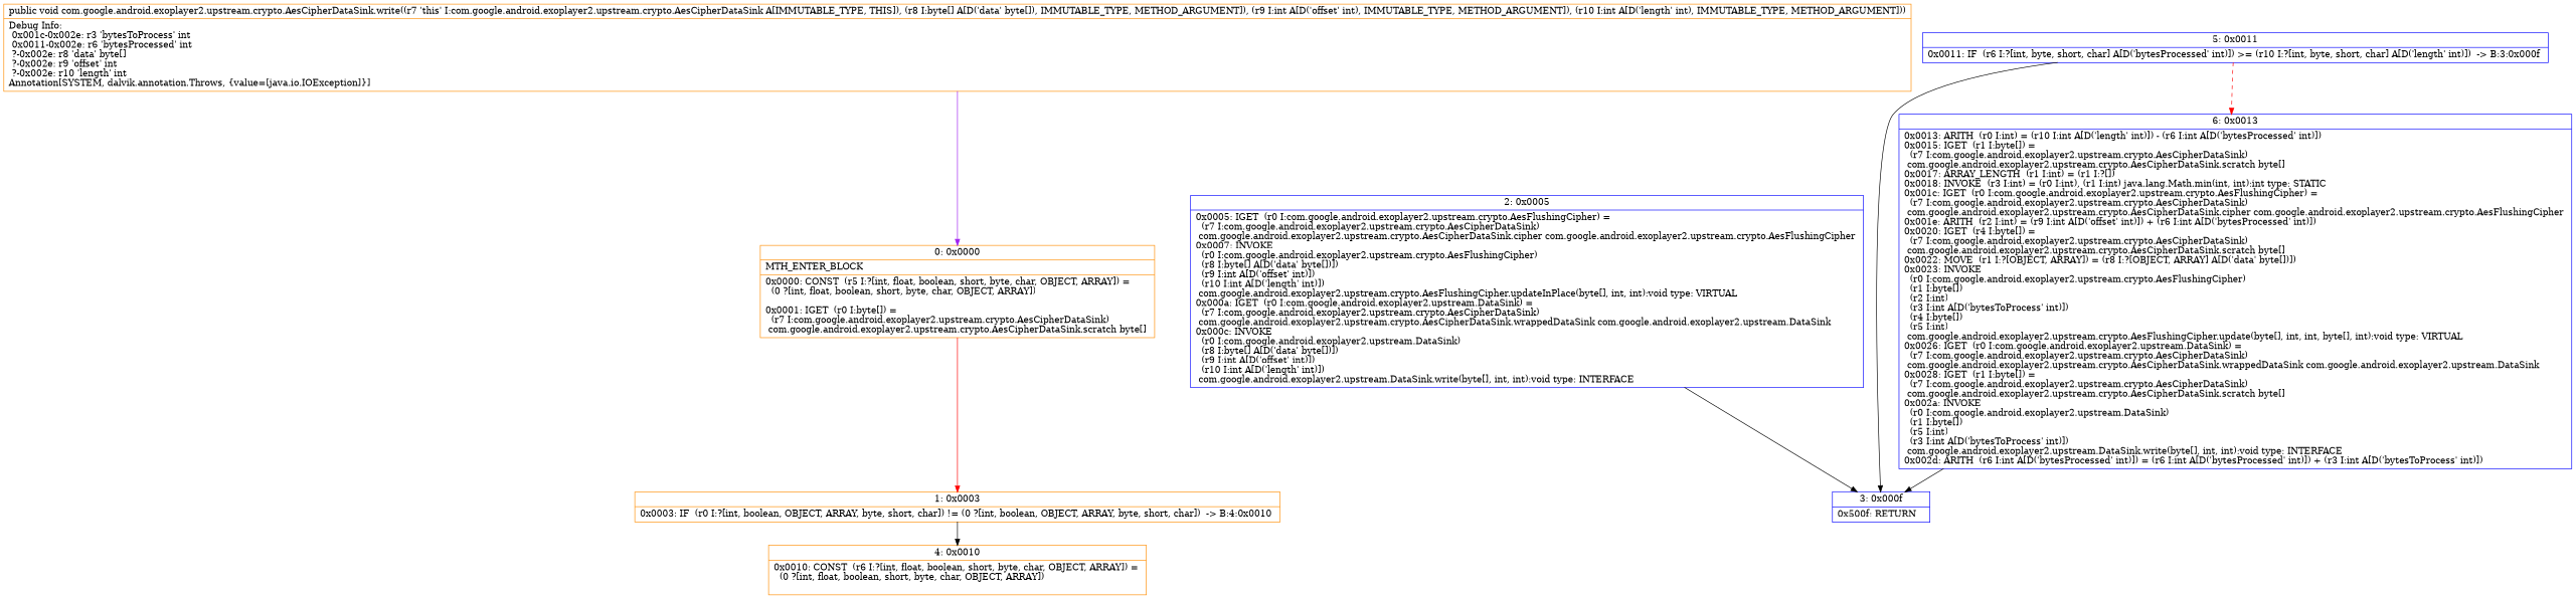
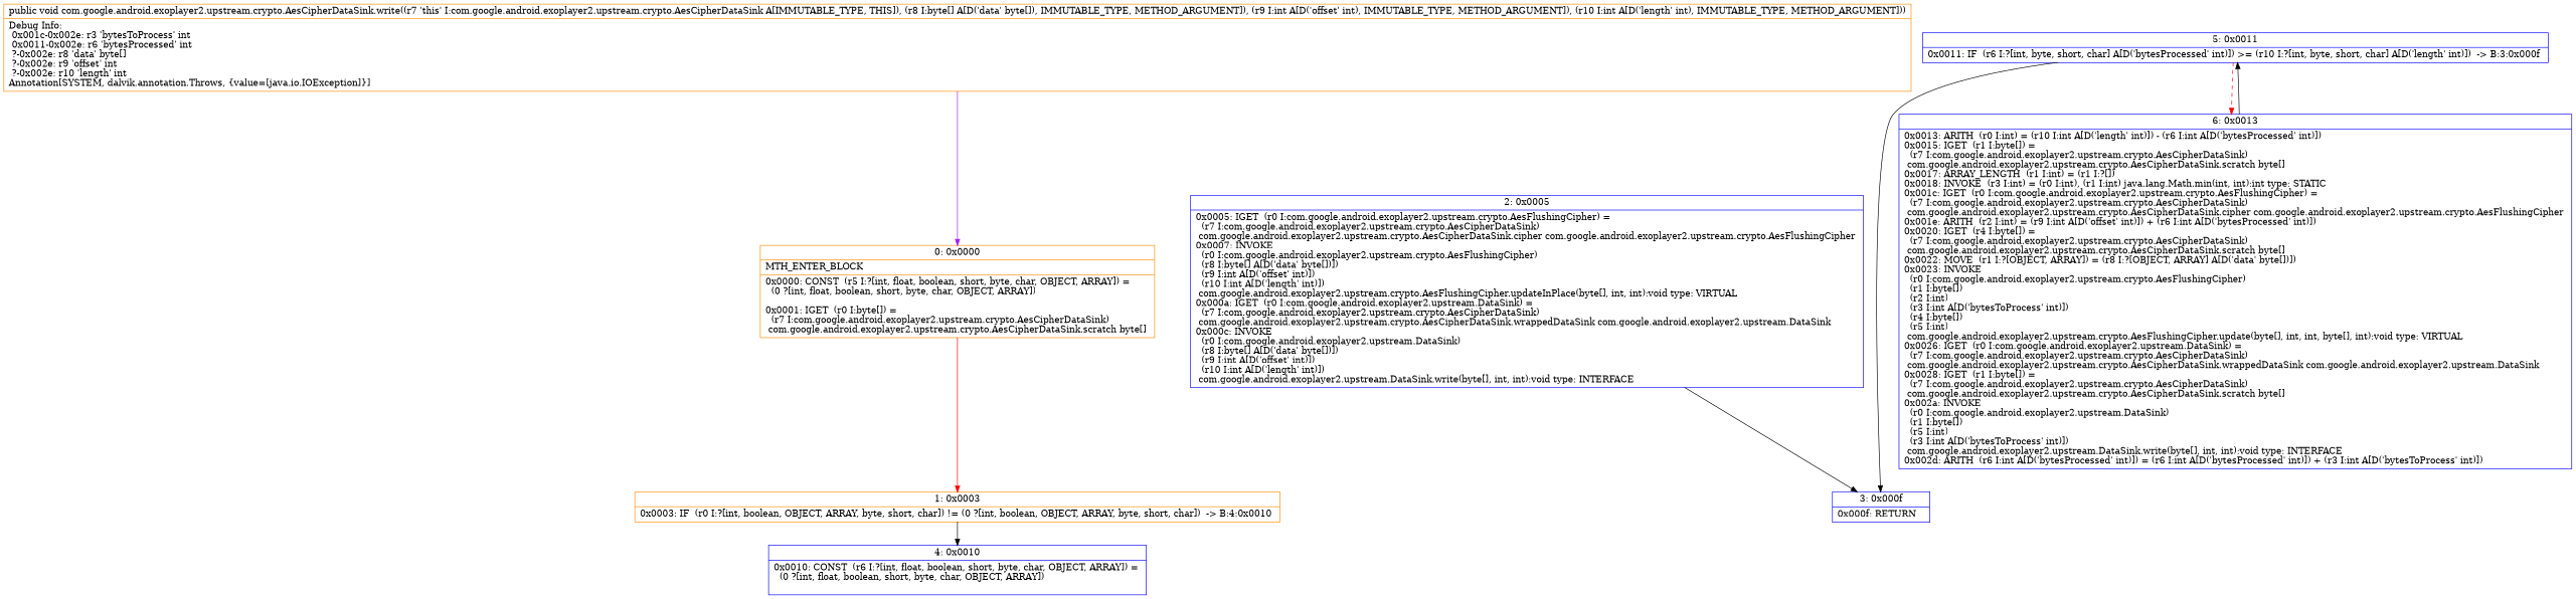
  digraph {
    node [color=blue shape=record]
    edge [color=black]
    n1 [color=darkorange label="{0\:\ 0x0000|MTH_ENTER_BLOCK\l|0x0000: CONST  (r5 I:?[int, float, boolean, short, byte, char, OBJECT, ARRAY]) = \l  (0 ?[int, float, boolean, short, byte, char, OBJECT, ARRAY])\l \l0x0001: IGET  (r0 I:byte[]) = \l  (r7 I:com.google.android.exoplayer2.upstream.crypto.AesCipherDataSink)\l com.google.android.exoplayer2.upstream.crypto.AesCipherDataSink.scratch byte[] \l}"]
    n2 [color=darkorange label="{1\:\ 0x0003|0x0003: IF  (r0 I:?[int, boolean, OBJECT, ARRAY, byte, short, char]) != (0 ?[int, boolean, OBJECT, ARRAY, byte, short, char])  \-\> B:4:0x0010 \l}"]
-   n3 [color=darkorange label="{4\:\ 0x0010|0x0010: CONST  (r6 I:?[int, float, boolean, short, byte, char, OBJECT, ARRAY]) = \l  (0 ?[int, float, boolean, short, byte, char, OBJECT, ARRAY])\l \l}"]
+   n3 [label="{4\:\ 0x0010|0x0010: CONST  (r6 I:?[int, float, boolean, short, byte, char, OBJECT, ARRAY]) = \l  (0 ?[int, float, boolean, short, byte, char, OBJECT, ARRAY])\l \l}"]
    n4 [label="{2\:\ 0x0005|0x0005: IGET  (r0 I:com.google.android.exoplayer2.upstream.crypto.AesFlushingCipher) = \l  (r7 I:com.google.android.exoplayer2.upstream.crypto.AesCipherDataSink)\l com.google.android.exoplayer2.upstream.crypto.AesCipherDataSink.cipher com.google.android.exoplayer2.upstream.crypto.AesFlushingCipher \l0x0007: INVOKE  \l  (r0 I:com.google.android.exoplayer2.upstream.crypto.AesFlushingCipher)\l  (r8 I:byte[] A[D('data' byte[])])\l  (r9 I:int A[D('offset' int)])\l  (r10 I:int A[D('length' int)])\l com.google.android.exoplayer2.upstream.crypto.AesFlushingCipher.updateInPlace(byte[], int, int):void type: VIRTUAL \l0x000a: IGET  (r0 I:com.google.android.exoplayer2.upstream.DataSink) = \l  (r7 I:com.google.android.exoplayer2.upstream.crypto.AesCipherDataSink)\l com.google.android.exoplayer2.upstream.crypto.AesCipherDataSink.wrappedDataSink com.google.android.exoplayer2.upstream.DataSink \l0x000c: INVOKE  \l  (r0 I:com.google.android.exoplayer2.upstream.DataSink)\l  (r8 I:byte[] A[D('data' byte[])])\l  (r9 I:int A[D('offset' int)])\l  (r10 I:int A[D('length' int)])\l com.google.android.exoplayer2.upstream.DataSink.write(byte[], int, int):void type: INTERFACE \l}"]
-   n5 [label="{3\:\ 0x000f|0x500f: RETURN   \l}"]
+   n5 [label="{3\:\ 0x000f|0x000f: RETURN   \l}"]
    n6 [label="{5\:\ 0x0011|0x0011: IF  (r6 I:?[int, byte, short, char] A[D('bytesProcessed' int)]) \>= (r10 I:?[int, byte, short, char] A[D('length' int)])  \-\> B:3:0x000f \l}"]
    n7 [label="{6\:\ 0x0013|0x0013: ARITH  (r0 I:int) = (r10 I:int A[D('length' int)]) \- (r6 I:int A[D('bytesProcessed' int)]) \l0x0015: IGET  (r1 I:byte[]) = \l  (r7 I:com.google.android.exoplayer2.upstream.crypto.AesCipherDataSink)\l com.google.android.exoplayer2.upstream.crypto.AesCipherDataSink.scratch byte[] \l0x0017: ARRAY_LENGTH  (r1 I:int) = (r1 I:?[]) \l0x0018: INVOKE  (r3 I:int) = (r0 I:int), (r1 I:int) java.lang.Math.min(int, int):int type: STATIC \l0x001c: IGET  (r0 I:com.google.android.exoplayer2.upstream.crypto.AesFlushingCipher) = \l  (r7 I:com.google.android.exoplayer2.upstream.crypto.AesCipherDataSink)\l com.google.android.exoplayer2.upstream.crypto.AesCipherDataSink.cipher com.google.android.exoplayer2.upstream.crypto.AesFlushingCipher \l0x001e: ARITH  (r2 I:int) = (r9 I:int A[D('offset' int)]) + (r6 I:int A[D('bytesProcessed' int)]) \l0x0020: IGET  (r4 I:byte[]) = \l  (r7 I:com.google.android.exoplayer2.upstream.crypto.AesCipherDataSink)\l com.google.android.exoplayer2.upstream.crypto.AesCipherDataSink.scratch byte[] \l0x0022: MOVE  (r1 I:?[OBJECT, ARRAY]) = (r8 I:?[OBJECT, ARRAY] A[D('data' byte[])]) \l0x0023: INVOKE  \l  (r0 I:com.google.android.exoplayer2.upstream.crypto.AesFlushingCipher)\l  (r1 I:byte[])\l  (r2 I:int)\l  (r3 I:int A[D('bytesToProcess' int)])\l  (r4 I:byte[])\l  (r5 I:int)\l com.google.android.exoplayer2.upstream.crypto.AesFlushingCipher.update(byte[], int, int, byte[], int):void type: VIRTUAL \l0x0026: IGET  (r0 I:com.google.android.exoplayer2.upstream.DataSink) = \l  (r7 I:com.google.android.exoplayer2.upstream.crypto.AesCipherDataSink)\l com.google.android.exoplayer2.upstream.crypto.AesCipherDataSink.wrappedDataSink com.google.android.exoplayer2.upstream.DataSink \l0x0028: IGET  (r1 I:byte[]) = \l  (r7 I:com.google.android.exoplayer2.upstream.crypto.AesCipherDataSink)\l com.google.android.exoplayer2.upstream.crypto.AesCipherDataSink.scratch byte[] \l0x002a: INVOKE  \l  (r0 I:com.google.android.exoplayer2.upstream.DataSink)\l  (r1 I:byte[])\l  (r5 I:int)\l  (r3 I:int A[D('bytesToProcess' int)])\l com.google.android.exoplayer2.upstream.DataSink.write(byte[], int, int):void type: INTERFACE \l0x002d: ARITH  (r6 I:int A[D('bytesProcessed' int)]) = (r6 I:int A[D('bytesProcessed' int)]) + (r3 I:int A[D('bytesToProcess' int)]) \l}"]
    n8 [color=darkorange label="{public void com.google.android.exoplayer2.upstream.crypto.AesCipherDataSink.write((r7 'this' I:com.google.android.exoplayer2.upstream.crypto.AesCipherDataSink A[IMMUTABLE_TYPE, THIS]), (r8 I:byte[] A[D('data' byte[]), IMMUTABLE_TYPE, METHOD_ARGUMENT]), (r9 I:int A[D('offset' int), IMMUTABLE_TYPE, METHOD_ARGUMENT]), (r10 I:int A[D('length' int), IMMUTABLE_TYPE, METHOD_ARGUMENT]))  | Debug Info:\l  0x001c\-0x002e: r3 'bytesToProcess' int\l  0x0011\-0x002e: r6 'bytesProcessed' int\l  ?\-0x002e: r8 'data' byte[]\l  ?\-0x002e: r9 'offset' int\l  ?\-0x002e: r10 'length' int\lAnnotation[SYSTEM, dalvik.annotation.Throws, \{value=[java.io.IOException]\}]\l}"]
    n1 -> n2 [color=red]
    n2 -> n3
    n4 -> n5
    n6 -> n5
    n6 -> n7 [color=red style=dashed]
-   n7 -> n5
+   n7 -> n6
    n8 -> n1 [color=purple]
  }
